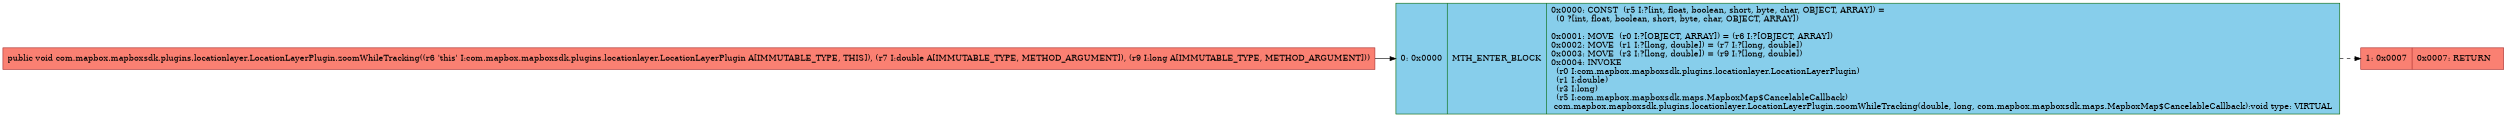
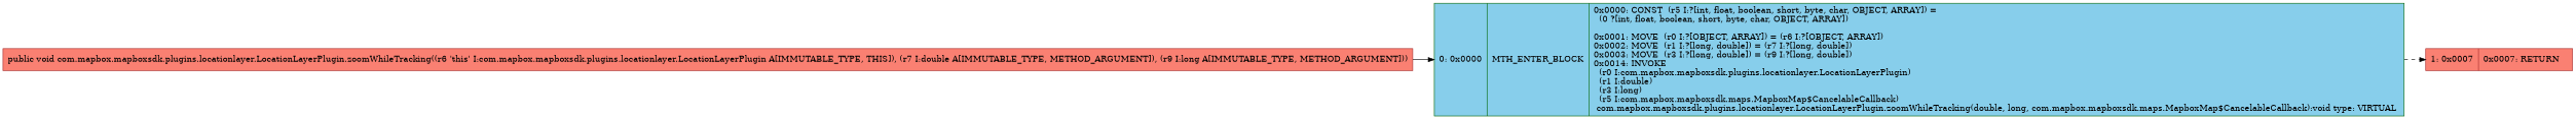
  digraph {
    rankdir=LR
    node [shape=record style=filled fillcolor=salmon color=brown]
-   n1 [label="{0\:\ 0x0000|MTH_ENTER_BLOCK\l|0x0000: CONST  (r5 I:?[int, float, boolean, short, byte, char, OBJECT, ARRAY]) = \l  (0 ?[int, float, boolean, short, byte, char, OBJECT, ARRAY])\l \l0x0001: MOVE  (r0 I:?[OBJECT, ARRAY]) = (r6 I:?[OBJECT, ARRAY]) \l0x0002: MOVE  (r1 I:?[long, double]) = (r7 I:?[long, double]) \l0x0003: MOVE  (r3 I:?[long, double]) = (r9 I:?[long, double]) \l0x0004: INVOKE  \l  (r0 I:com.mapbox.mapboxsdk.plugins.locationlayer.LocationLayerPlugin)\l  (r1 I:double)\l  (r3 I:long)\l  (r5 I:com.mapbox.mapboxsdk.maps.MapboxMap$CancelableCallback)\l com.mapbox.mapboxsdk.plugins.locationlayer.LocationLayerPlugin.zoomWhileTracking(double, long, com.mapbox.mapboxsdk.maps.MapboxMap$CancelableCallback):void type: VIRTUAL \l}" fillcolor=skyblue color=darkgreen]
+   n1 [label="{0\:\ 0x0000|MTH_ENTER_BLOCK\l|0x0000: CONST  (r5 I:?[int, float, boolean, short, byte, char, OBJECT, ARRAY]) = \l  (0 ?[int, float, boolean, short, byte, char, OBJECT, ARRAY])\l \l0x0001: MOVE  (r0 I:?[OBJECT, ARRAY]) = (r6 I:?[OBJECT, ARRAY]) \l0x0002: MOVE  (r1 I:?[long, double]) = (r7 I:?[long, double]) \l0x0003: MOVE  (r3 I:?[long, double]) = (r9 I:?[long, double]) \l0x0014: INVOKE  \l  (r0 I:com.mapbox.mapboxsdk.plugins.locationlayer.LocationLayerPlugin)\l  (r1 I:double)\l  (r3 I:long)\l  (r5 I:com.mapbox.mapboxsdk.maps.MapboxMap$CancelableCallback)\l com.mapbox.mapboxsdk.plugins.locationlayer.LocationLayerPlugin.zoomWhileTracking(double, long, com.mapbox.mapboxsdk.maps.MapboxMap$CancelableCallback):void type: VIRTUAL \l}" fillcolor=skyblue color=darkgreen]
    n2 [label="{1\:\ 0x0007|0x0007: RETURN   \l}"]
    n3 [label="{public void com.mapbox.mapboxsdk.plugins.locationlayer.LocationLayerPlugin.zoomWhileTracking((r6 'this' I:com.mapbox.mapboxsdk.plugins.locationlayer.LocationLayerPlugin A[IMMUTABLE_TYPE, THIS]), (r7 I:double A[IMMUTABLE_TYPE, METHOD_ARGUMENT]), (r9 I:long A[IMMUTABLE_TYPE, METHOD_ARGUMENT])) }"]
    n1 -> n2 [style=dashed]
    n3 -> n1 [style=solid]
  }
